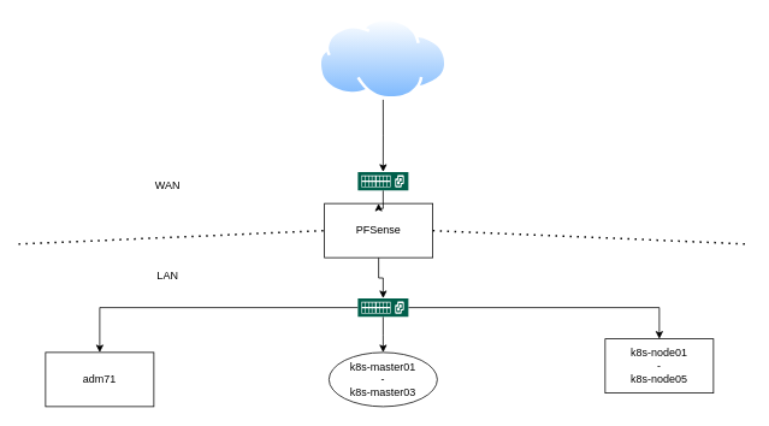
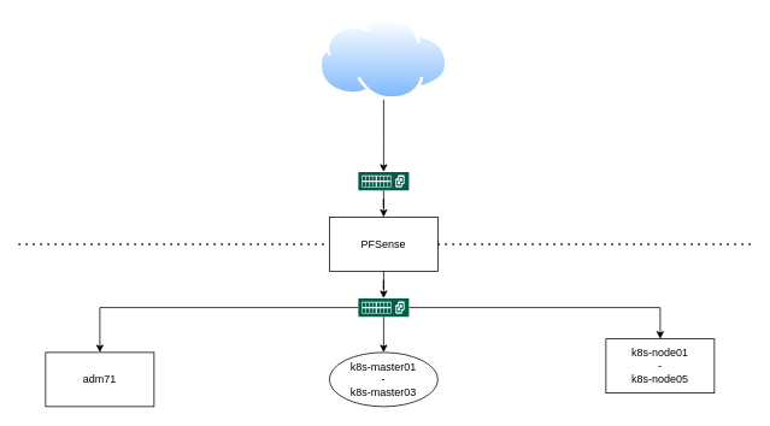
  <mxCell id="0" />
  <mxCell id="1" parent="0" />
  <mxCell id="2" value="" style="edgeStyle=orthogonalEdgeStyle;rounded=0;orthogonalLoop=1;jettySize=auto;html=1;" parent="1" source="3" target="11" edge="1"><mxGeometry relative="1" as="geometry" /></mxCell>
  <mxCell id="3" value="" style="aspect=fixed;perimeter=ellipsePerimeter;html=1;align=center;shadow=0;dashed=0;spacingTop=3;image;image=img/lib/active_directory/internet_cloud.svg;" parent="1" vertex="1"><mxGeometry x="352.57" y="20" width="142.86" height="90" as="geometry" /></mxCell>
  <mxCell id="4" value="" style="edgeStyle=orthogonalEdgeStyle;rounded=0;orthogonalLoop=1;jettySize=auto;html=1;" parent="1" source="5" target="15" edge="1"><mxGeometry relative="1" as="geometry" /></mxCell>
- <mxCell id="5" value="PFSense" style="rounded=0;whiteSpace=wrap;html=1;" parent="1" vertex="1"><mxGeometry x="359" y="225" width="120" height="60" as="geometry" /></mxCell>
+ <mxCell id="5" value="PFSense" style="rounded=0;whiteSpace=wrap;html=1;" parent="1" vertex="1"><mxGeometry x="364" y="240" width="120" height="60" as="geometry" /></mxCell>
  <mxCell id="6" value="" style="endArrow=none;dashed=1;html=1;dashPattern=1 3;strokeWidth=2;rounded=0;entryX=0;entryY=0.5;entryDx=0;entryDy=0;" parent="1" target="5" edge="1"><mxGeometry width="50" height="50" relative="1" as="geometry"><mxPoint x="20" y="270" as="sourcePoint" /><mxPoint x="210" y="195" as="targetPoint" /></mxGeometry></mxCell>
  <mxCell id="7" value="" style="endArrow=none;dashed=1;html=1;dashPattern=1 3;strokeWidth=2;rounded=0;exitX=1;exitY=0.5;exitDx=0;exitDy=0;" parent="1" source="5" edge="1"><mxGeometry width="50" height="50" relative="1" as="geometry"><mxPoint x="526.43" y="219.5" as="sourcePoint" /><mxPoint x="830" y="270" as="targetPoint" /></mxGeometry></mxCell>
- <mxCell id="8" value="WAN" style="text;html=1;align=center;verticalAlign=middle;resizable=0;points=[];autosize=1;strokeColor=none;fillColor=none;" parent="1" vertex="1"><mxGeometry x="160" y="190" width="50" height="30" as="geometry" /></mxCell>
- <mxCell id="9" value="LAN" style="text;html=1;align=center;verticalAlign=middle;resizable=0;points=[];autosize=1;strokeColor=none;fillColor=none;" parent="1" vertex="1"><mxGeometry x="160" y="290" width="50" height="30" as="geometry" /></mxCell>
  <mxCell id="10" value="" style="edgeStyle=orthogonalEdgeStyle;rounded=0;orthogonalLoop=1;jettySize=auto;html=1;" parent="1" source="11" target="5" edge="1"><mxGeometry relative="1" as="geometry" /></mxCell>
  <mxCell id="11" value="" style="sketch=0;pointerEvents=1;shadow=0;dashed=0;html=1;strokeColor=none;fillColor=#005F4B;labelPosition=center;verticalLabelPosition=bottom;verticalAlign=top;align=center;outlineConnect=0;shape=mxgraph.veeam2.vmware_vswitch;" parent="1" vertex="1"><mxGeometry x="396" y="190" width="56" height="20.5" as="geometry" /></mxCell>
  <mxCell id="12" style="edgeStyle=orthogonalEdgeStyle;rounded=0;orthogonalLoop=1;jettySize=auto;html=1;entryX=0.5;entryY=0;entryDx=0;entryDy=0;" parent="1" source="15" target="16" edge="1"><mxGeometry relative="1" as="geometry" /></mxCell>
  <mxCell id="13" value="" style="edgeStyle=orthogonalEdgeStyle;rounded=0;orthogonalLoop=1;jettySize=auto;html=1;" parent="1" source="15" target="17" edge="1"><mxGeometry relative="1" as="geometry" /></mxCell>
  <mxCell id="14" style="edgeStyle=orthogonalEdgeStyle;rounded=0;orthogonalLoop=1;jettySize=auto;html=1;entryX=0.5;entryY=0;entryDx=0;entryDy=0;" parent="1" source="15" target="18" edge="1"><mxGeometry relative="1" as="geometry" /></mxCell>
  <mxCell id="15" value="" style="sketch=0;pointerEvents=1;shadow=0;dashed=0;html=1;strokeColor=none;fillColor=#005F4B;labelPosition=center;verticalLabelPosition=bottom;verticalAlign=top;align=center;outlineConnect=0;shape=mxgraph.veeam2.vmware_vswitch;" parent="1" vertex="1"><mxGeometry x="396" y="330" width="56" height="20.5" as="geometry" /></mxCell>
  <mxCell id="16" value="adm71" style="rounded=0;whiteSpace=wrap;html=1;" parent="1" vertex="1"><mxGeometry x="50" y="390" width="120" height="60" as="geometry" /></mxCell>
  <mxCell id="17" value="k8s-master01&lt;br&gt;-&lt;br&gt;k8s-master03" style="ellipse;whiteSpace=wrap;html=1;" parent="1" vertex="1"><mxGeometry x="364" y="390" width="120" height="60" as="geometry" /></mxCell>
  <mxCell id="18" value="k8s-node01&lt;br&gt;-&lt;br&gt;k8s-node05" style="rounded=0;whiteSpace=wrap;html=1;" parent="1" vertex="1"><mxGeometry x="670" y="375" width="120" height="60" as="geometry" /></mxCell>
